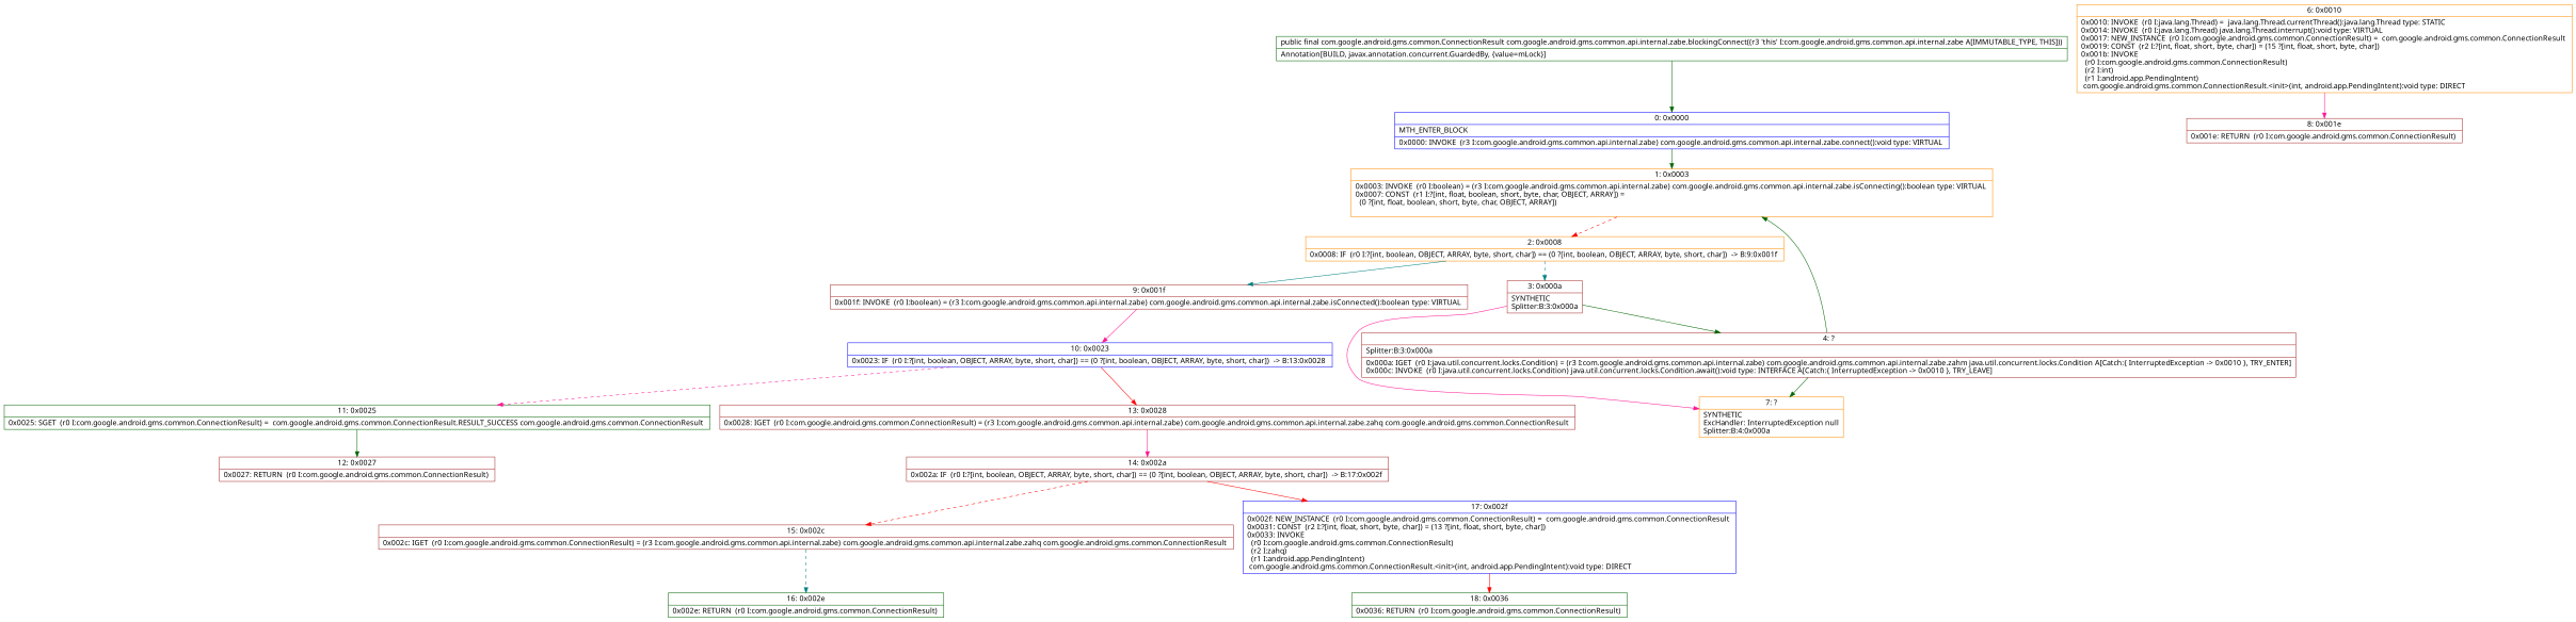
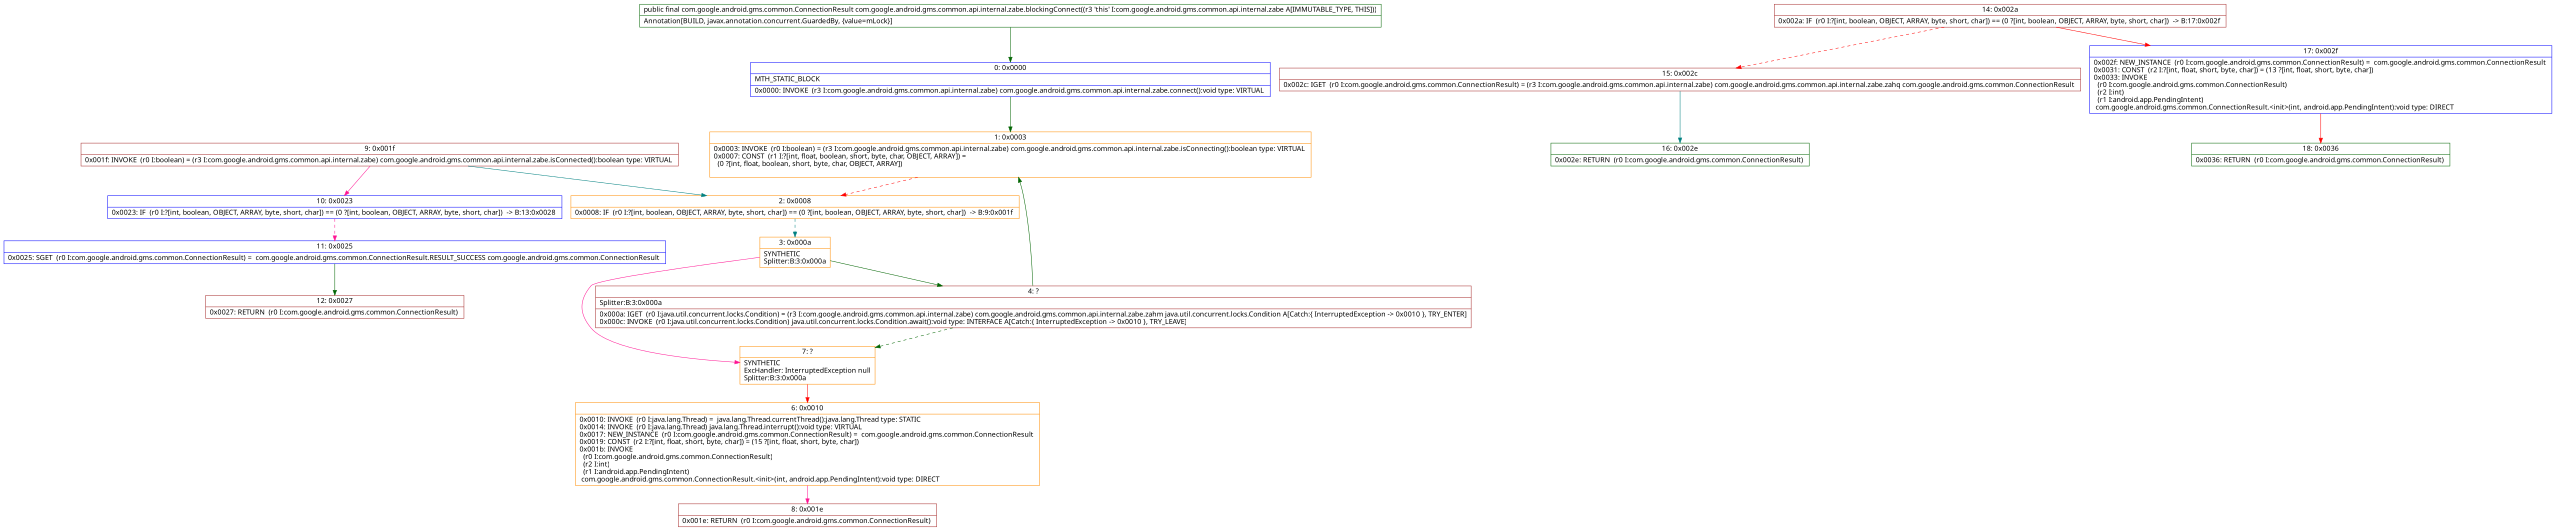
  digraph {
    fontname="Noto Sans"
    node [color=brown fontname="Noto Sans" shape=record]
    edge [color=darkgreen fontname="Noto Sans"]
-   n1 [color=blue label="{0\:\ 0x0000|MTH_ENTER_BLOCK\l|0x0000: INVOKE  (r3 I:com.google.android.gms.common.api.internal.zabe) com.google.android.gms.common.api.internal.zabe.connect():void type: VIRTUAL \l}"]
+   n1 [color=blue label="{0\:\ 0x0000|MTH_STATIC_BLOCK\l|0x0000: INVOKE  (r3 I:com.google.android.gms.common.api.internal.zabe) com.google.android.gms.common.api.internal.zabe.connect():void type: VIRTUAL \l}"]
    n2 [color=darkorange label="{1\:\ 0x0003|0x0003: INVOKE  (r0 I:boolean) = (r3 I:com.google.android.gms.common.api.internal.zabe) com.google.android.gms.common.api.internal.zabe.isConnecting():boolean type: VIRTUAL \l0x0007: CONST  (r1 I:?[int, float, boolean, short, byte, char, OBJECT, ARRAY]) = \l  (0 ?[int, float, boolean, short, byte, char, OBJECT, ARRAY])\l \l}"]
    n3 [color=darkorange label="{2\:\ 0x0008|0x0008: IF  (r0 I:?[int, boolean, OBJECT, ARRAY, byte, short, char]) == (0 ?[int, boolean, OBJECT, ARRAY, byte, short, char])  \-\> B:9:0x001f \l}"]
-   n4 [label="{3\:\ 0x000a|SYNTHETIC\lSplitter:B:3:0x000a\l}"]
+   n4 [color=darkorange label="{3\:\ 0x000a|SYNTHETIC\lSplitter:B:3:0x000a\l}"]
    n5 [label="{9\:\ 0x001f|0x001f: INVOKE  (r0 I:boolean) = (r3 I:com.google.android.gms.common.api.internal.zabe) com.google.android.gms.common.api.internal.zabe.isConnected():boolean type: VIRTUAL \l}"]
    n6 [label="{4\:\ ?|Splitter:B:3:0x000a\l|0x000a: IGET  (r0 I:java.util.concurrent.locks.Condition) = (r3 I:com.google.android.gms.common.api.internal.zabe) com.google.android.gms.common.api.internal.zabe.zahm java.util.concurrent.locks.Condition A[Catch:\{ InterruptedException \-\> 0x0010 \}, TRY_ENTER]\l0x000c: INVOKE  (r0 I:java.util.concurrent.locks.Condition) java.util.concurrent.locks.Condition.await():void type: INTERFACE A[Catch:\{ InterruptedException \-\> 0x0010 \}, TRY_LEAVE]\l}"]
-   n7 [color=darkorange label="{7\:\ ?|SYNTHETIC\lExcHandler: InterruptedException null\lSplitter:B:4:0x000a\l}"]
+   n7 [color=darkorange label="{7\:\ ?|SYNTHETIC\lExcHandler: InterruptedException null\lSplitter:B:3:0x000a\l}"]
    n8 [color=blue label="{10\:\ 0x0023|0x0023: IF  (r0 I:?[int, boolean, OBJECT, ARRAY, byte, short, char]) == (0 ?[int, boolean, OBJECT, ARRAY, byte, short, char])  \-\> B:13:0x0028 \l}"]
    n9 [color=darkorange label="{6\:\ 0x0010|0x0010: INVOKE  (r0 I:java.lang.Thread) =  java.lang.Thread.currentThread():java.lang.Thread type: STATIC \l0x0014: INVOKE  (r0 I:java.lang.Thread) java.lang.Thread.interrupt():void type: VIRTUAL \l0x0017: NEW_INSTANCE  (r0 I:com.google.android.gms.common.ConnectionResult) =  com.google.android.gms.common.ConnectionResult \l0x0019: CONST  (r2 I:?[int, float, short, byte, char]) = (15 ?[int, float, short, byte, char]) \l0x001b: INVOKE  \l  (r0 I:com.google.android.gms.common.ConnectionResult)\l  (r2 I:int)\l  (r1 I:android.app.PendingIntent)\l com.google.android.gms.common.ConnectionResult.\<init\>(int, android.app.PendingIntent):void type: DIRECT \l}"]
    n10 [label="{8\:\ 0x001e|0x001e: RETURN  (r0 I:com.google.android.gms.common.ConnectionResult) \l}"]
-   n11 [color=darkgreen label="{11\:\ 0x0025|0x0025: SGET  (r0 I:com.google.android.gms.common.ConnectionResult) =  com.google.android.gms.common.ConnectionResult.RESULT_SUCCESS com.google.android.gms.common.ConnectionResult \l}"]
-   n12 [label="{13\:\ 0x0028|0x0028: IGET  (r0 I:com.google.android.gms.common.ConnectionResult) = (r3 I:com.google.android.gms.common.api.internal.zabe) com.google.android.gms.common.api.internal.zabe.zahq com.google.android.gms.common.ConnectionResult \l}"]
+   n11 [color=blue label="{11\:\ 0x0025|0x0025: SGET  (r0 I:com.google.android.gms.common.ConnectionResult) =  com.google.android.gms.common.ConnectionResult.RESULT_SUCCESS com.google.android.gms.common.ConnectionResult \l}"]
    n13 [label="{12\:\ 0x0027|0x0027: RETURN  (r0 I:com.google.android.gms.common.ConnectionResult) \l}"]
    n14 [label="{14\:\ 0x002a|0x002a: IF  (r0 I:?[int, boolean, OBJECT, ARRAY, byte, short, char]) == (0 ?[int, boolean, OBJECT, ARRAY, byte, short, char])  \-\> B:17:0x002f \l}"]
    n15 [label="{15\:\ 0x002c|0x002c: IGET  (r0 I:com.google.android.gms.common.ConnectionResult) = (r3 I:com.google.android.gms.common.api.internal.zabe) com.google.android.gms.common.api.internal.zabe.zahq com.google.android.gms.common.ConnectionResult \l}"]
-   n16 [color=blue label="{17\:\ 0x002f|0x002f: NEW_INSTANCE  (r0 I:com.google.android.gms.common.ConnectionResult) =  com.google.android.gms.common.ConnectionResult \l0x0031: CONST  (r2 I:?[int, float, short, byte, char]) = (13 ?[int, float, short, byte, char]) \l0x0033: INVOKE  \l  (r0 I:com.google.android.gms.common.ConnectionResult)\l  (r2 I:zahq)\l  (r1 I:android.app.PendingIntent)\l com.google.android.gms.common.ConnectionResult.\<init\>(int, android.app.PendingIntent):void type: DIRECT \l}"]
+   n16 [color=blue label="{17\:\ 0x002f|0x002f: NEW_INSTANCE  (r0 I:com.google.android.gms.common.ConnectionResult) =  com.google.android.gms.common.ConnectionResult \l0x0031: CONST  (r2 I:?[int, float, short, byte, char]) = (13 ?[int, float, short, byte, char]) \l0x0033: INVOKE  \l  (r0 I:com.google.android.gms.common.ConnectionResult)\l  (r2 I:int)\l  (r1 I:android.app.PendingIntent)\l com.google.android.gms.common.ConnectionResult.\<init\>(int, android.app.PendingIntent):void type: DIRECT \l}"]
    n17 [color=darkgreen label="{16\:\ 0x002e|0x002e: RETURN  (r0 I:com.google.android.gms.common.ConnectionResult) \l}"]
    n18 [color=darkgreen label="{18\:\ 0x0036|0x0036: RETURN  (r0 I:com.google.android.gms.common.ConnectionResult) \l}"]
    n19 [color=darkgreen label="{public final com.google.android.gms.common.ConnectionResult com.google.android.gms.common.api.internal.zabe.blockingConnect((r3 'this' I:com.google.android.gms.common.api.internal.zabe A[IMMUTABLE_TYPE, THIS]))  | Annotation[BUILD, javax.annotation.concurrent.GuardedBy, \{value=mLock\}]\l}"]
    n1 -> n2
    n2 -> n3 [color=red style=dashed]
    n3 -> n4 [color=teal style=dashed]
-   n3 -> n5 [color=teal]
+   n5 -> n3 [color=teal]
    n4 -> n6
    n4 -> n7 [color=deeppink]
    n5 -> n8 [color=deeppink]
    n6 -> n2
-   n6 -> n7
+   n6 -> n7 [style=dashed]
+   n7 -> n9 [color=red]
    n8 -> n11 [color=deeppink style=dashed]
-   n8 -> n12 [color=red]
    n9 -> n10 [color=deeppink]
    n11 -> n13
-   n12 -> n14 [color=deeppink]
    n14 -> n15 [color=red style=dashed]
    n14 -> n16 [color=red]
-   n15 -> n17 [color=teal style=dashed]
+   n15 -> n17 [color=teal]
    n16 -> n18 [color=red]
    n19 -> n1
  }
